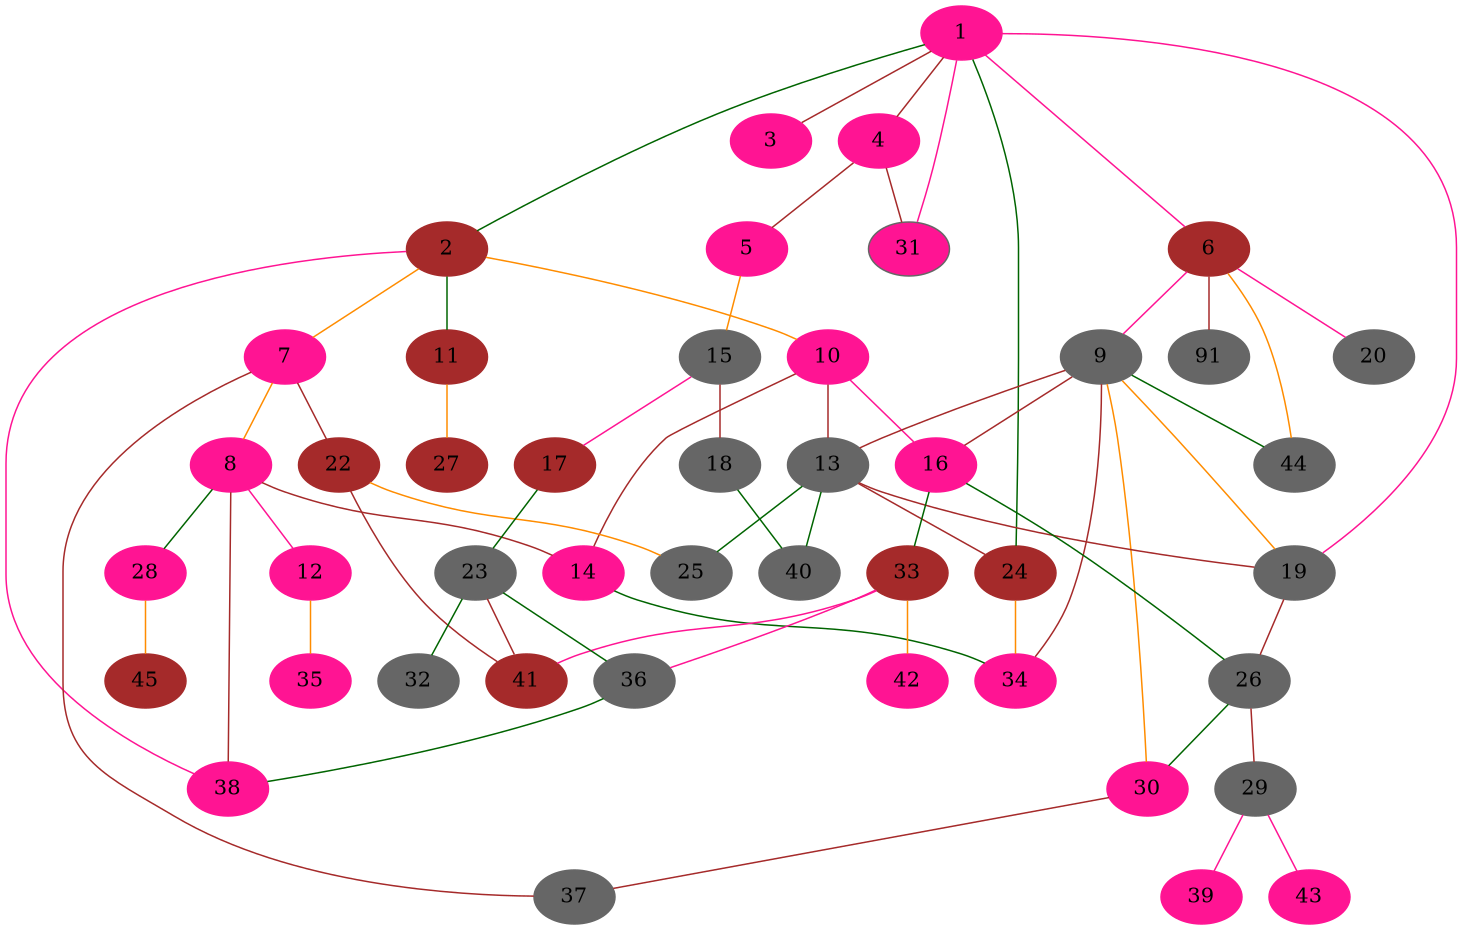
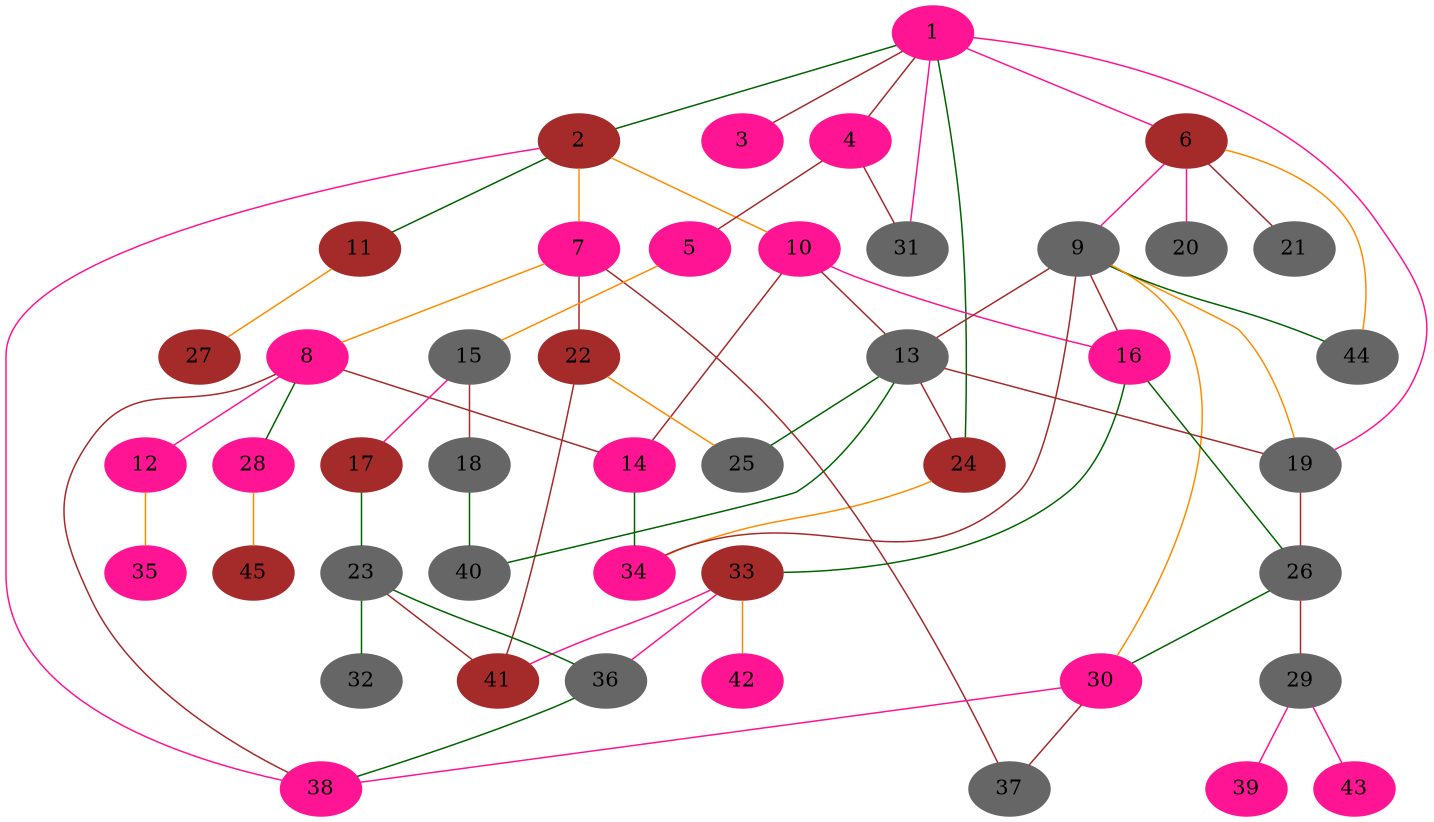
  graph {
    node [color=deeppink style=filled]
    edge [color=brown weight=1.0]
    2 [color=brown]
    1
    3
    4
    6 [color=brown]
    19 [color=gray40]
    24 [color=brown]
-   31 [color=gray40 fillcolor=deeppink]
+   31 [color=gray40]
    7
    10
    11 [color=brown]
    38
    5
    9 [color=gray40]
    20 [color=gray40]
-   21 [color=gray40 label=91]
+   21 [color=gray40]
    44 [color=gray40]
    26 [color=gray40]
    34
    8
    22 [color=brown]
    37 [color=gray40]
    14
    13 [color=gray40]
    16
    27 [color=brown]
    15 [color=gray40]
    17 [color=brown]
    18 [color=gray40]
    30
    12
    28
    25 [color=gray40]
    41 [color=brown]
    35
    45 [color=brown]
    40 [color=gray40]
    33 [color=brown]
    36 [color=gray40]
    23 [color=gray40]
    29 [color=gray40]
    42
    32 [color=gray40]
    39
    43
    2 -- 7 [color=darkorange]
    2 -- 10 [color=darkorange]
    2 -- 11 [color=darkgreen]
    2 -- 38 [color=deeppink]
    1 -- 2 [color=darkgreen]
    1 -- 3
    1 -- 4
    1 -- 6 [color=deeppink]
    1 -- 19 [color=deeppink]
    1 -- 24 [color=darkgreen]
    1 -- 31 [color=deeppink]
    4 -- 31
    4 -- 5
    6 -- 9 [color=deeppink]
    6 -- 20 [color=deeppink]
    6 -- 21
    6 -- 44 [color=darkorange]
    19 -- 26
    24 -- 34 [color=darkorange]
    7 -- 8 [color=darkorange]
    7 -- 22
    7 -- 37
    10 -- 14
    10 -- 13
    10 -- 16 [color=deeppink]
    11 -- 27 [color=darkorange]
    5 -- 15 [color=darkorange]
    9 -- 19 [color=darkorange]
    9 -- 44 [color=darkgreen]
    9 -- 34
    9 -- 13
    9 -- 16
    9 -- 30 [color=darkorange]
    26 -- 30 [color=darkgreen]
    26 -- 29
    8 -- 38
    8 -- 14
    8 -- 12 [color=deeppink]
    8 -- 28 [color=darkgreen]
    22 -- 25 [color=darkorange]
    22 -- 41
    14 -- 34 [color=darkgreen]
    13 -- 19
    13 -- 24
    13 -- 25 [color=darkgreen]
    13 -- 40 [color=darkgreen]
    16 -- 26 [color=darkgreen]
    16 -- 33 [color=darkgreen]
    15 -- 17 [color=deeppink]
    15 -- 18
    17 -- 23 [color=darkgreen]
    18 -- 40 [color=darkgreen]
+   30 -- 38 [color=deeppink]
    30 -- 37
    12 -- 35 [color=darkorange]
    28 -- 45 [color=darkorange]
    33 -- 41 [color=deeppink]
    33 -- 36 [color=deeppink]
    33 -- 42 [color=darkorange weight=2.0]
    36 -- 38 [color=darkgreen]
    23 -- 41
    23 -- 36 [color=darkgreen]
    23 -- 32 [color=darkgreen]
    29 -- 39 [color=deeppink]
    29 -- 43 [color=deeppink]
  }
